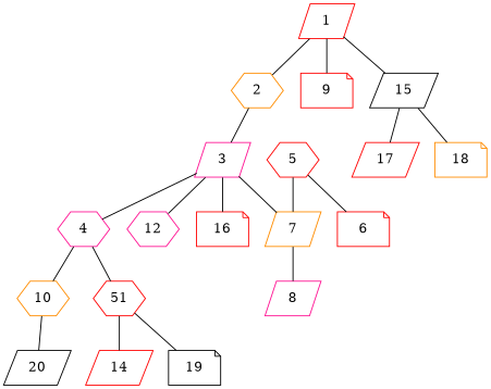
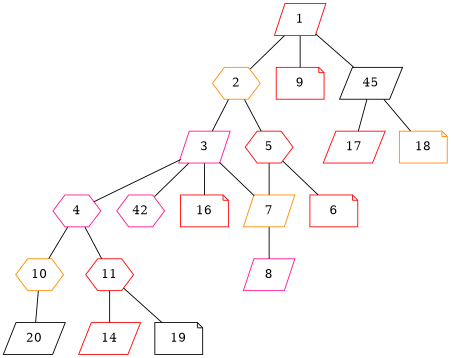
  graph {
    node [color=red shape=parallelogram]
    2 [color=darkorange shape=hexagon]
    1
    9 [shape=note]
-   15 [color=black]
+   15 [color=black label=45]
    3 [color=deeppink]
    5 [shape=hexagon]
    17
    18 [color=darkorange shape=note]
    4 [color=deeppink shape=hexagon]
    7 [color=darkorange]
-   12 [color=deeppink shape=hexagon]
+   12 [color=deeppink shape=hexagon label=42]
    16 [shape=note]
    6 [shape=note]
    10 [color=darkorange shape=hexagon]
-   11 [shape=hexagon label=51]
+   11 [shape=hexagon]
    8 [color=deeppink]
    20 [color=black]
    14
    19 [color=black shape=note]
    2 -- 3
+   2 -- 5
    1 -- 2
    1 -- 9
    1 -- 15
    15 -- 17
    15 -- 18
    3 -- 4
    3 -- 7
    3 -- 12
    3 -- 16
    5 -- 7
    5 -- 6
    4 -- 10
    4 -- 11
    7 -- 8
    10 -- 20
    11 -- 14
    11 -- 19
  }
